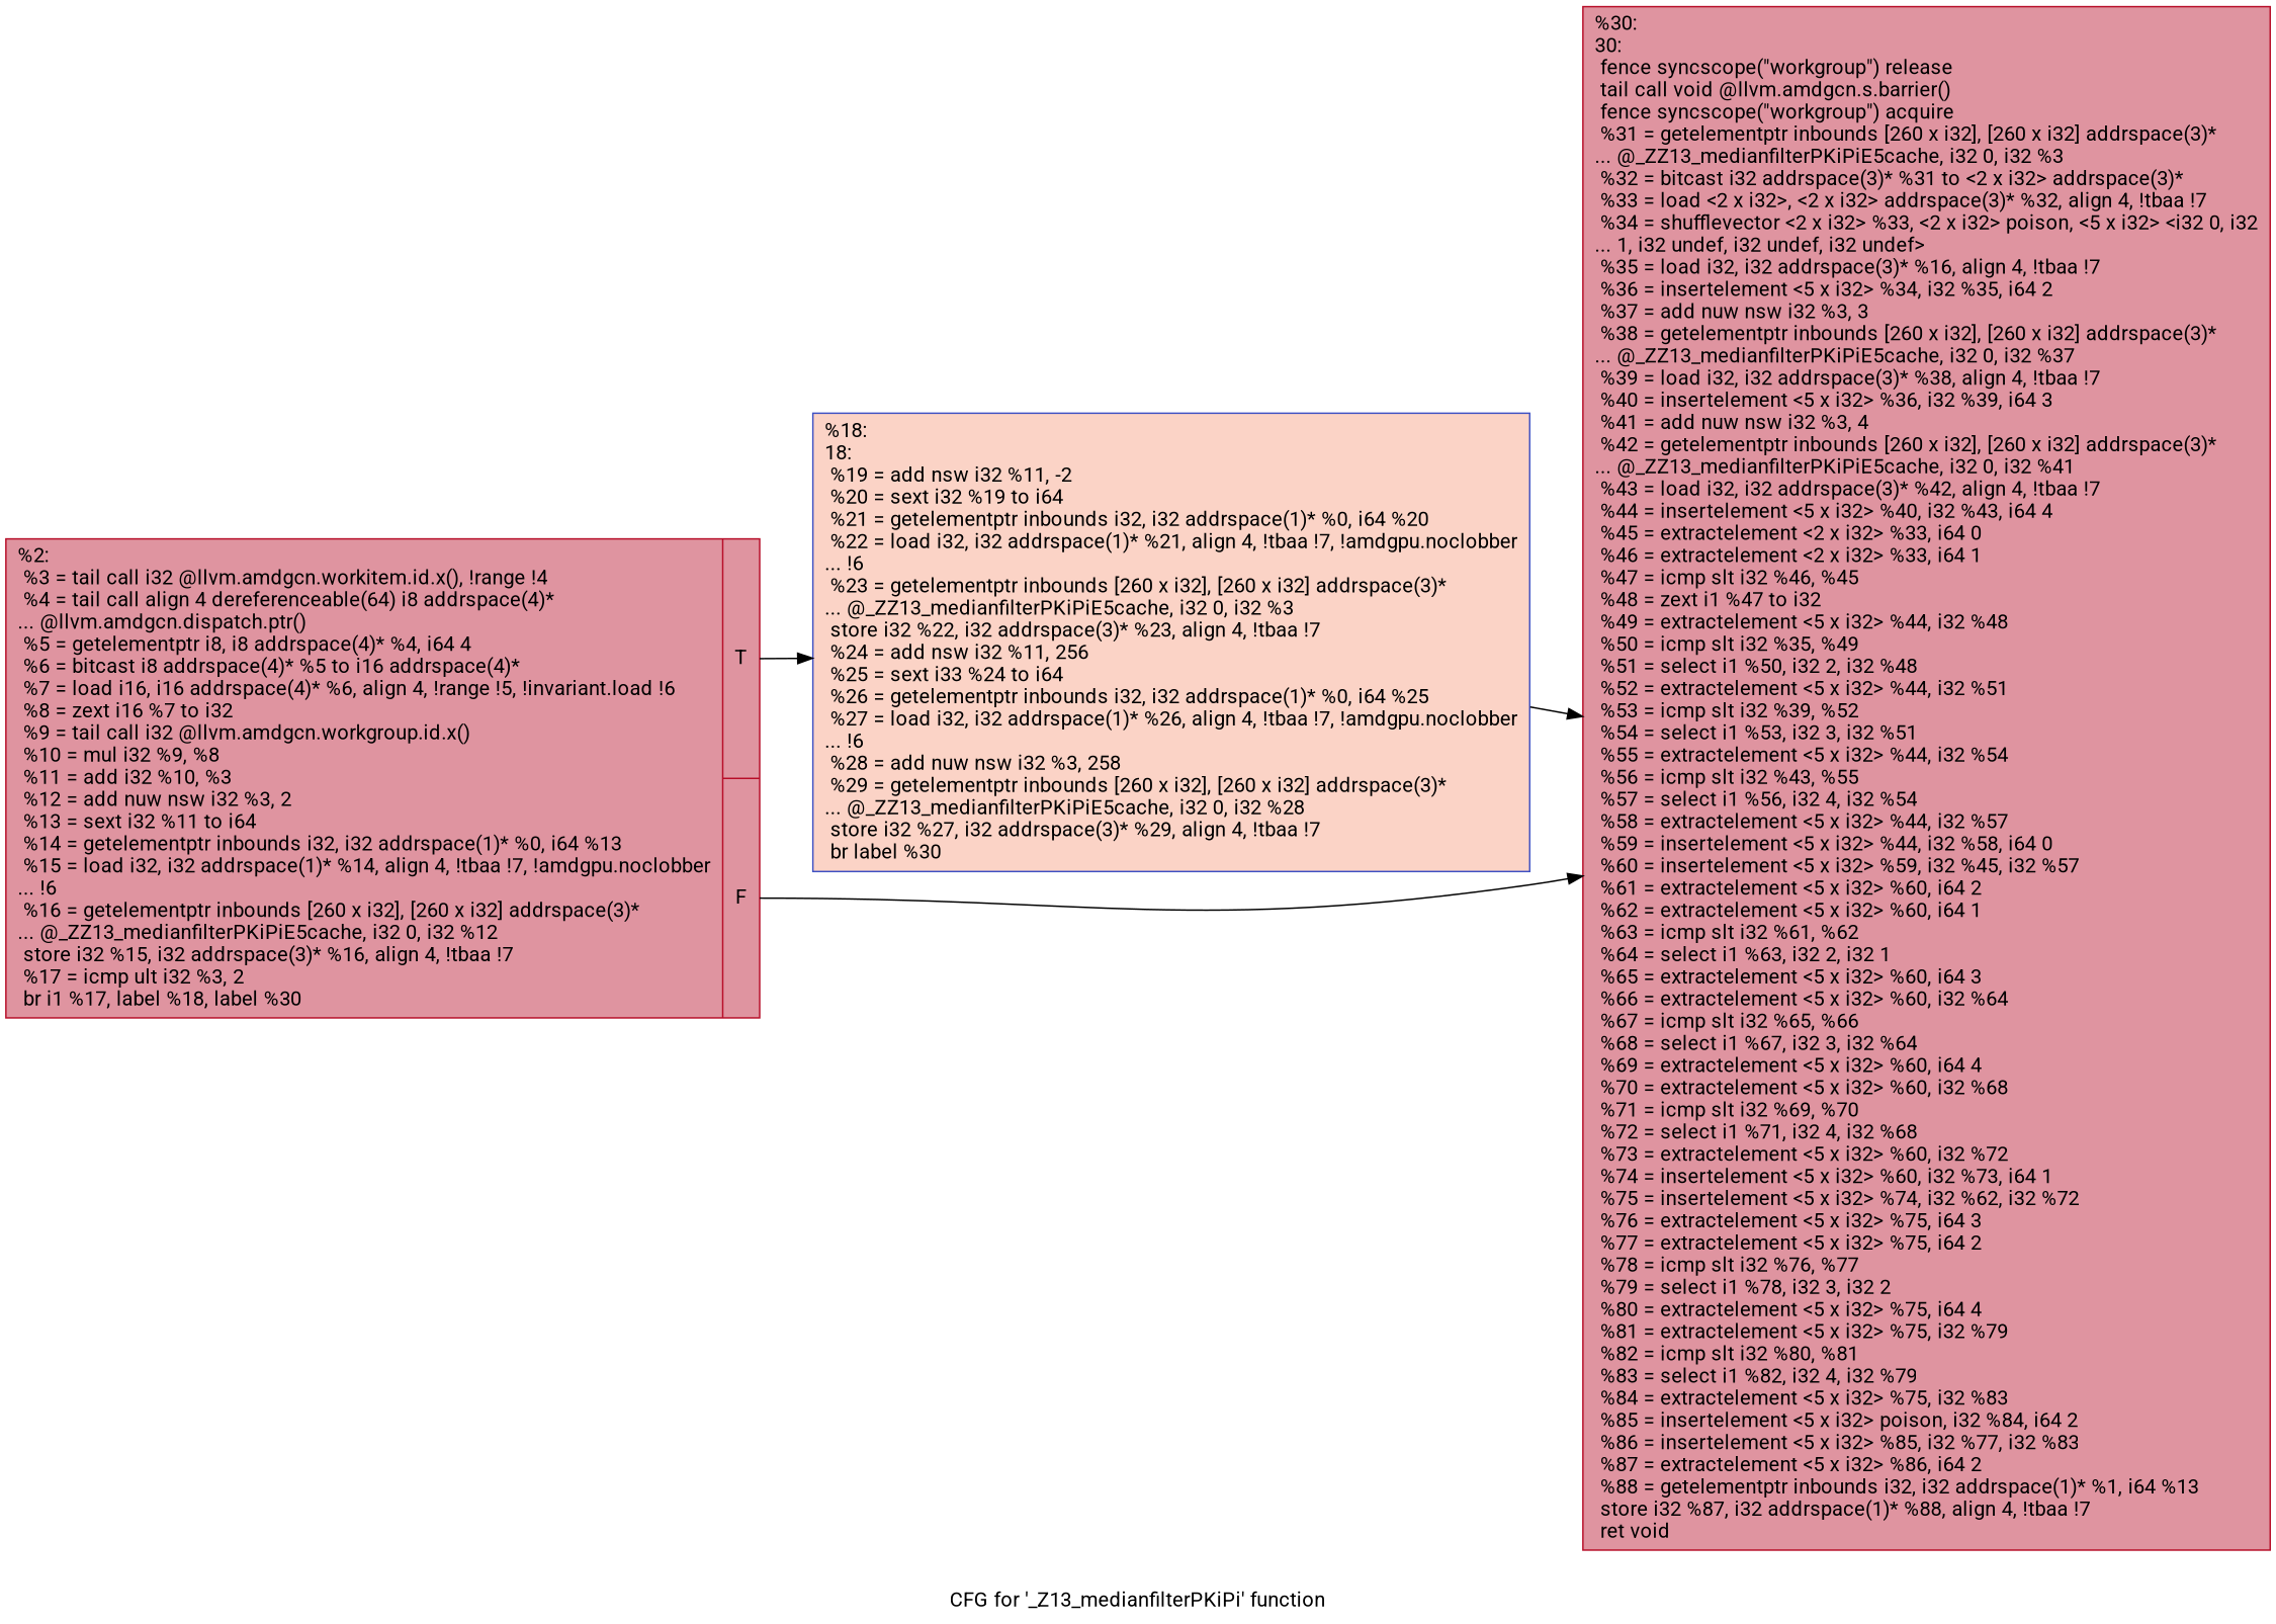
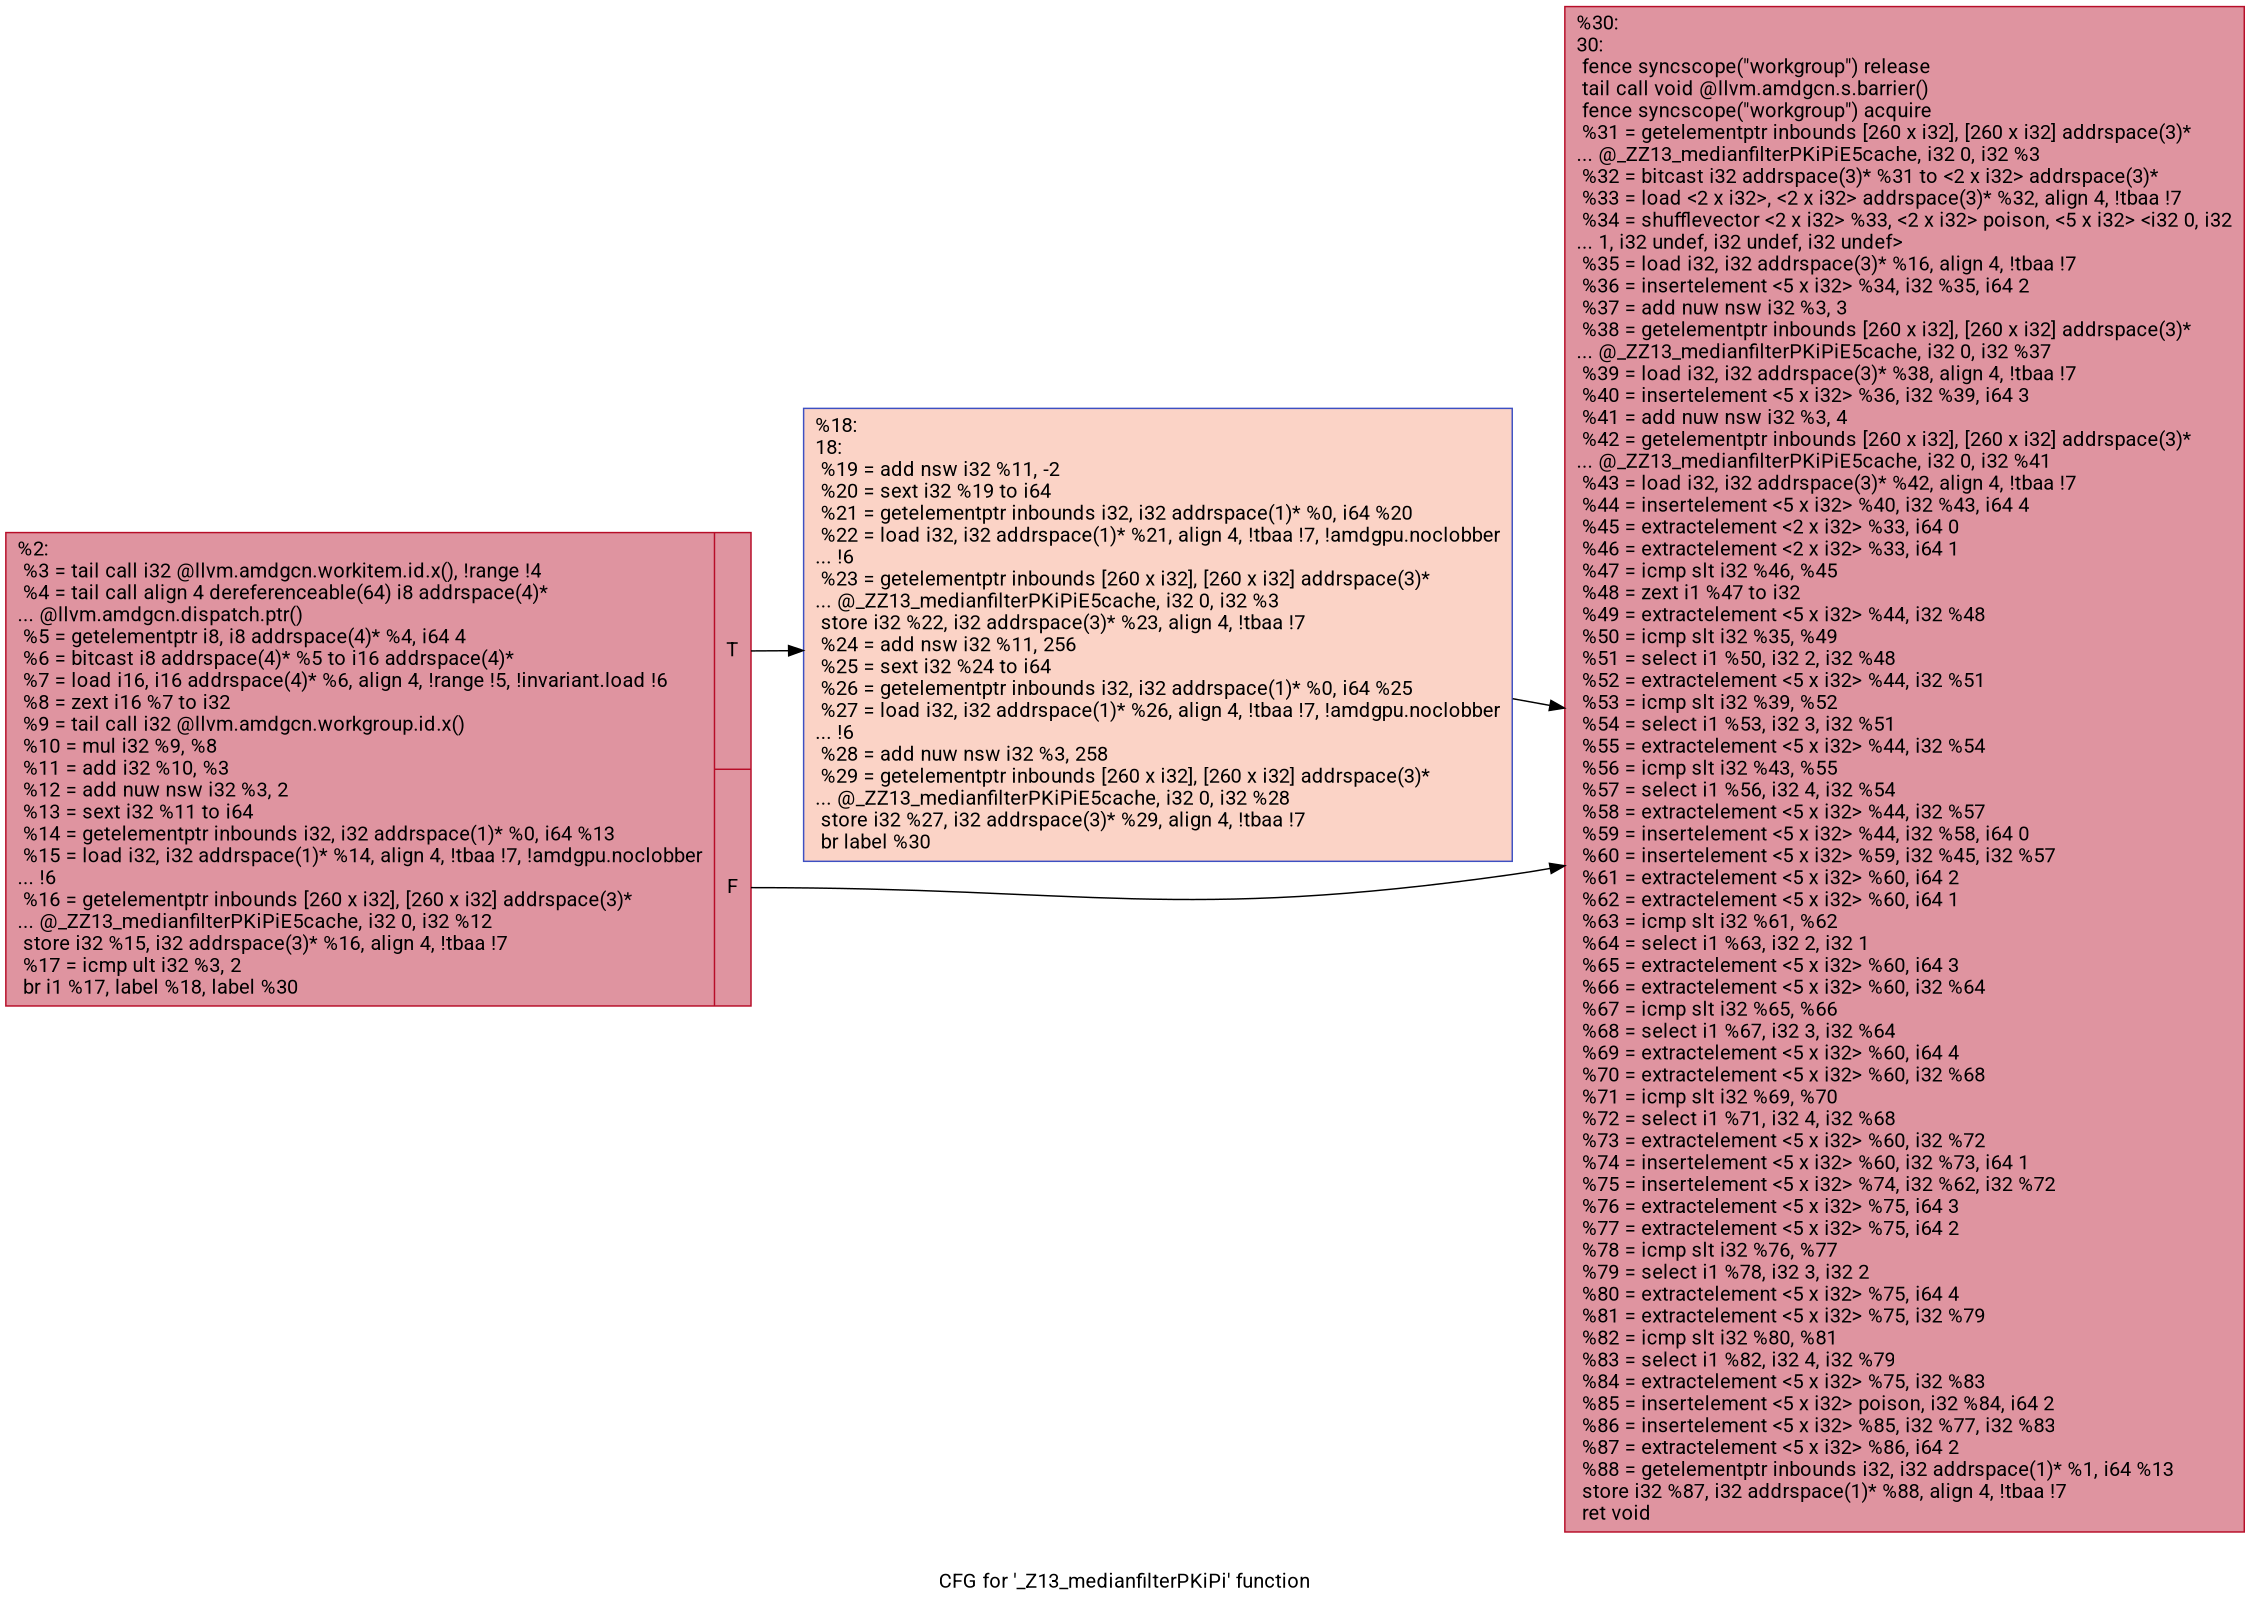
  digraph {
    label="CFG for '_Z13_medianfilterPKiPi' function"
    rankdir=LR
    fontname=Roboto
    node [color="#b70d28ff" fillcolor="#b70d2870" shape=record style=filled fontname=Roboto]
    edge [fontname=Roboto]
    n1 [label="{%2:\l  %3 = tail call i32 @llvm.amdgcn.workitem.id.x(), !range !4\l  %4 = tail call align 4 dereferenceable(64) i8 addrspace(4)*\l... @llvm.amdgcn.dispatch.ptr()\l  %5 = getelementptr i8, i8 addrspace(4)* %4, i64 4\l  %6 = bitcast i8 addrspace(4)* %5 to i16 addrspace(4)*\l  %7 = load i16, i16 addrspace(4)* %6, align 4, !range !5, !invariant.load !6\l  %8 = zext i16 %7 to i32\l  %9 = tail call i32 @llvm.amdgcn.workgroup.id.x()\l  %10 = mul i32 %9, %8\l  %11 = add i32 %10, %3\l  %12 = add nuw nsw i32 %3, 2\l  %13 = sext i32 %11 to i64\l  %14 = getelementptr inbounds i32, i32 addrspace(1)* %0, i64 %13\l  %15 = load i32, i32 addrspace(1)* %14, align 4, !tbaa !7, !amdgpu.noclobber\l... !6\l  %16 = getelementptr inbounds [260 x i32], [260 x i32] addrspace(3)*\l... @_ZZ13_medianfilterPKiPiE5cache, i32 0, i32 %12\l  store i32 %15, i32 addrspace(3)* %16, align 4, !tbaa !7\l  %17 = icmp ult i32 %3, 2\l  br i1 %17, label %18, label %30\l|{<s0>T|<s1>F}}"]
-   n2 [color="#3d50c3ff" fillcolor="#f59c7d70" label="{%18:\l18:                                               \l  %19 = add nsw i32 %11, -2\l  %20 = sext i32 %19 to i64\l  %21 = getelementptr inbounds i32, i32 addrspace(1)* %0, i64 %20\l  %22 = load i32, i32 addrspace(1)* %21, align 4, !tbaa !7, !amdgpu.noclobber\l... !6\l  %23 = getelementptr inbounds [260 x i32], [260 x i32] addrspace(3)*\l... @_ZZ13_medianfilterPKiPiE5cache, i32 0, i32 %3\l  store i32 %22, i32 addrspace(3)* %23, align 4, !tbaa !7\l  %24 = add nsw i32 %11, 256\l  %25 = sext i33 %24 to i64\l  %26 = getelementptr inbounds i32, i32 addrspace(1)* %0, i64 %25\l  %27 = load i32, i32 addrspace(1)* %26, align 4, !tbaa !7, !amdgpu.noclobber\l... !6\l  %28 = add nuw nsw i32 %3, 258\l  %29 = getelementptr inbounds [260 x i32], [260 x i32] addrspace(3)*\l... @_ZZ13_medianfilterPKiPiE5cache, i32 0, i32 %28\l  store i32 %27, i32 addrspace(3)* %29, align 4, !tbaa !7\l  br label %30\l}"]
+   n2 [color="#3d50c3ff" fillcolor="#f59c7d70" label="{%18:\l18:                                               \l  %19 = add nsw i32 %11, -2\l  %20 = sext i32 %19 to i64\l  %21 = getelementptr inbounds i32, i32 addrspace(1)* %0, i64 %20\l  %22 = load i32, i32 addrspace(1)* %21, align 4, !tbaa !7, !amdgpu.noclobber\l... !6\l  %23 = getelementptr inbounds [260 x i32], [260 x i32] addrspace(3)*\l... @_ZZ13_medianfilterPKiPiE5cache, i32 0, i32 %3\l  store i32 %22, i32 addrspace(3)* %23, align 4, !tbaa !7\l  %24 = add nsw i32 %11, 256\l  %25 = sext i32 %24 to i64\l  %26 = getelementptr inbounds i32, i32 addrspace(1)* %0, i64 %25\l  %27 = load i32, i32 addrspace(1)* %26, align 4, !tbaa !7, !amdgpu.noclobber\l... !6\l  %28 = add nuw nsw i32 %3, 258\l  %29 = getelementptr inbounds [260 x i32], [260 x i32] addrspace(3)*\l... @_ZZ13_medianfilterPKiPiE5cache, i32 0, i32 %28\l  store i32 %27, i32 addrspace(3)* %29, align 4, !tbaa !7\l  br label %30\l}"]
    n3 [label="{%30:\l30:                                               \l  fence syncscope(\"workgroup\") release\l  tail call void @llvm.amdgcn.s.barrier()\l  fence syncscope(\"workgroup\") acquire\l  %31 = getelementptr inbounds [260 x i32], [260 x i32] addrspace(3)*\l... @_ZZ13_medianfilterPKiPiE5cache, i32 0, i32 %3\l  %32 = bitcast i32 addrspace(3)* %31 to \<2 x i32\> addrspace(3)*\l  %33 = load \<2 x i32\>, \<2 x i32\> addrspace(3)* %32, align 4, !tbaa !7\l  %34 = shufflevector \<2 x i32\> %33, \<2 x i32\> poison, \<5 x i32\> \<i32 0, i32\l... 1, i32 undef, i32 undef, i32 undef\>\l  %35 = load i32, i32 addrspace(3)* %16, align 4, !tbaa !7\l  %36 = insertelement \<5 x i32\> %34, i32 %35, i64 2\l  %37 = add nuw nsw i32 %3, 3\l  %38 = getelementptr inbounds [260 x i32], [260 x i32] addrspace(3)*\l... @_ZZ13_medianfilterPKiPiE5cache, i32 0, i32 %37\l  %39 = load i32, i32 addrspace(3)* %38, align 4, !tbaa !7\l  %40 = insertelement \<5 x i32\> %36, i32 %39, i64 3\l  %41 = add nuw nsw i32 %3, 4\l  %42 = getelementptr inbounds [260 x i32], [260 x i32] addrspace(3)*\l... @_ZZ13_medianfilterPKiPiE5cache, i32 0, i32 %41\l  %43 = load i32, i32 addrspace(3)* %42, align 4, !tbaa !7\l  %44 = insertelement \<5 x i32\> %40, i32 %43, i64 4\l  %45 = extractelement \<2 x i32\> %33, i64 0\l  %46 = extractelement \<2 x i32\> %33, i64 1\l  %47 = icmp slt i32 %46, %45\l  %48 = zext i1 %47 to i32\l  %49 = extractelement \<5 x i32\> %44, i32 %48\l  %50 = icmp slt i32 %35, %49\l  %51 = select i1 %50, i32 2, i32 %48\l  %52 = extractelement \<5 x i32\> %44, i32 %51\l  %53 = icmp slt i32 %39, %52\l  %54 = select i1 %53, i32 3, i32 %51\l  %55 = extractelement \<5 x i32\> %44, i32 %54\l  %56 = icmp slt i32 %43, %55\l  %57 = select i1 %56, i32 4, i32 %54\l  %58 = extractelement \<5 x i32\> %44, i32 %57\l  %59 = insertelement \<5 x i32\> %44, i32 %58, i64 0\l  %60 = insertelement \<5 x i32\> %59, i32 %45, i32 %57\l  %61 = extractelement \<5 x i32\> %60, i64 2\l  %62 = extractelement \<5 x i32\> %60, i64 1\l  %63 = icmp slt i32 %61, %62\l  %64 = select i1 %63, i32 2, i32 1\l  %65 = extractelement \<5 x i32\> %60, i64 3\l  %66 = extractelement \<5 x i32\> %60, i32 %64\l  %67 = icmp slt i32 %65, %66\l  %68 = select i1 %67, i32 3, i32 %64\l  %69 = extractelement \<5 x i32\> %60, i64 4\l  %70 = extractelement \<5 x i32\> %60, i32 %68\l  %71 = icmp slt i32 %69, %70\l  %72 = select i1 %71, i32 4, i32 %68\l  %73 = extractelement \<5 x i32\> %60, i32 %72\l  %74 = insertelement \<5 x i32\> %60, i32 %73, i64 1\l  %75 = insertelement \<5 x i32\> %74, i32 %62, i32 %72\l  %76 = extractelement \<5 x i32\> %75, i64 3\l  %77 = extractelement \<5 x i32\> %75, i64 2\l  %78 = icmp slt i32 %76, %77\l  %79 = select i1 %78, i32 3, i32 2\l  %80 = extractelement \<5 x i32\> %75, i64 4\l  %81 = extractelement \<5 x i32\> %75, i32 %79\l  %82 = icmp slt i32 %80, %81\l  %83 = select i1 %82, i32 4, i32 %79\l  %84 = extractelement \<5 x i32\> %75, i32 %83\l  %85 = insertelement \<5 x i32\> poison, i32 %84, i64 2\l  %86 = insertelement \<5 x i32\> %85, i32 %77, i32 %83\l  %87 = extractelement \<5 x i32\> %86, i64 2\l  %88 = getelementptr inbounds i32, i32 addrspace(1)* %1, i64 %13\l  store i32 %87, i32 addrspace(1)* %88, align 4, !tbaa !7\l  ret void\l}"]
    n1 -> n2 [tailport=s0]
    n1 -> n3 [tailport=s1]
    n2 -> n3
  }
